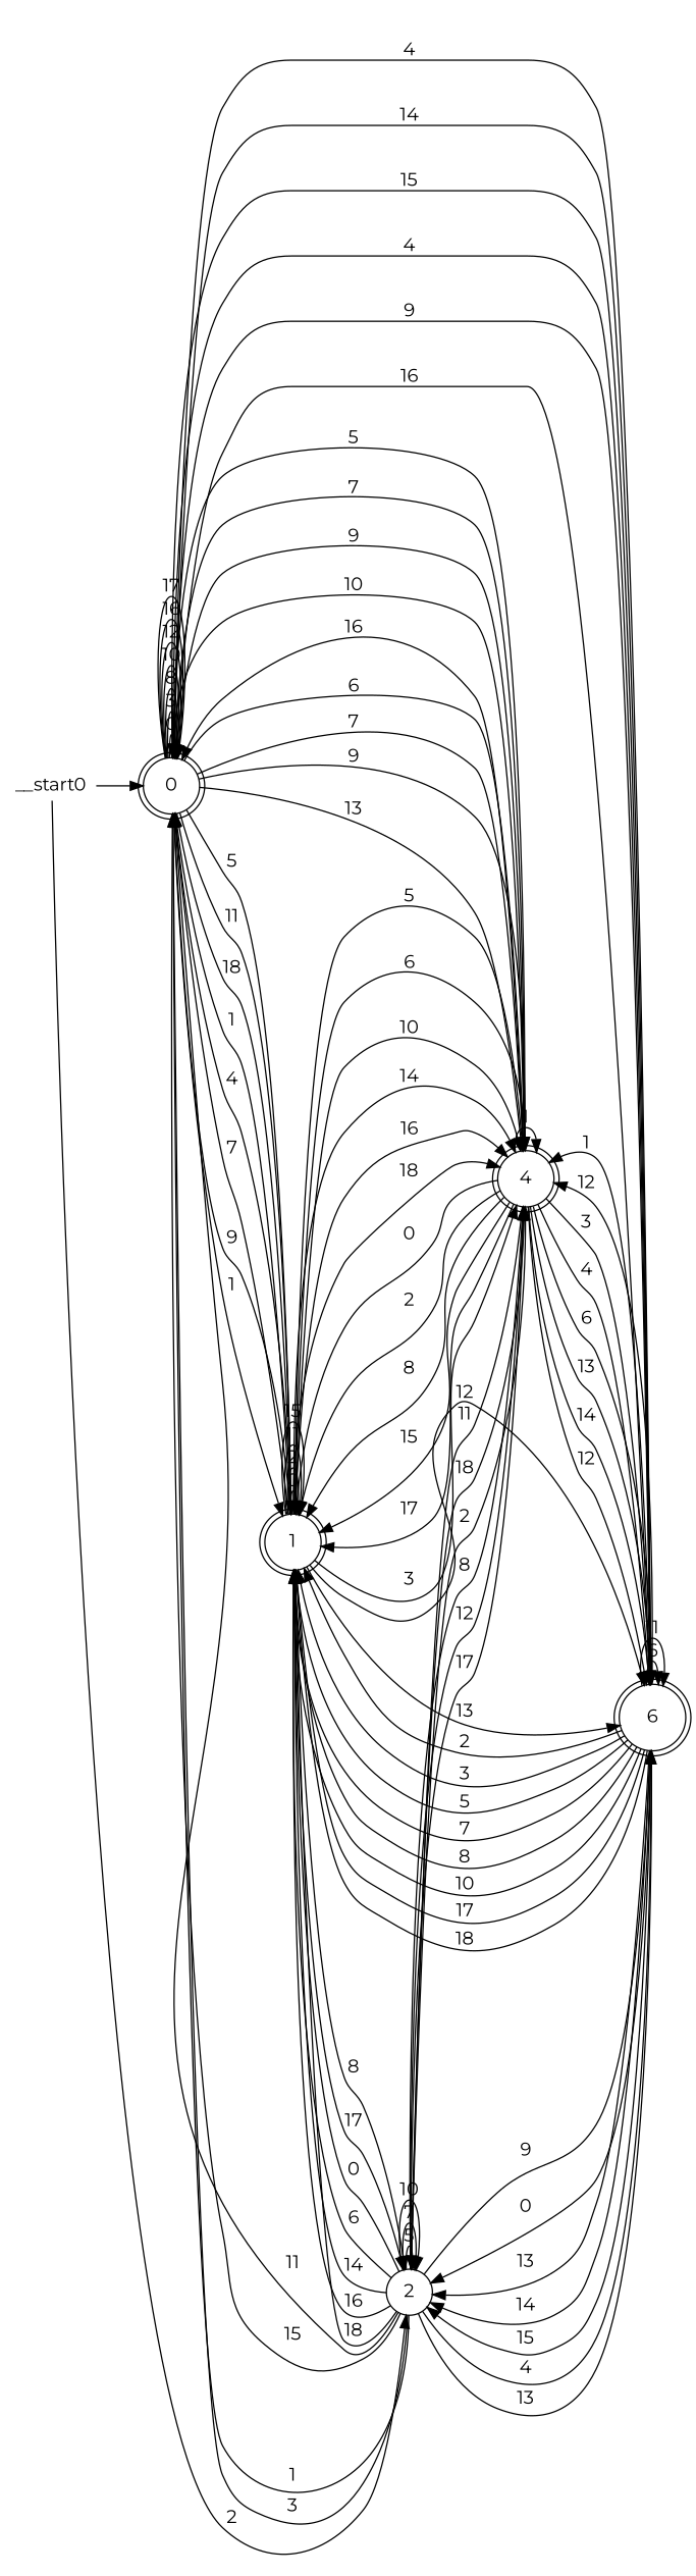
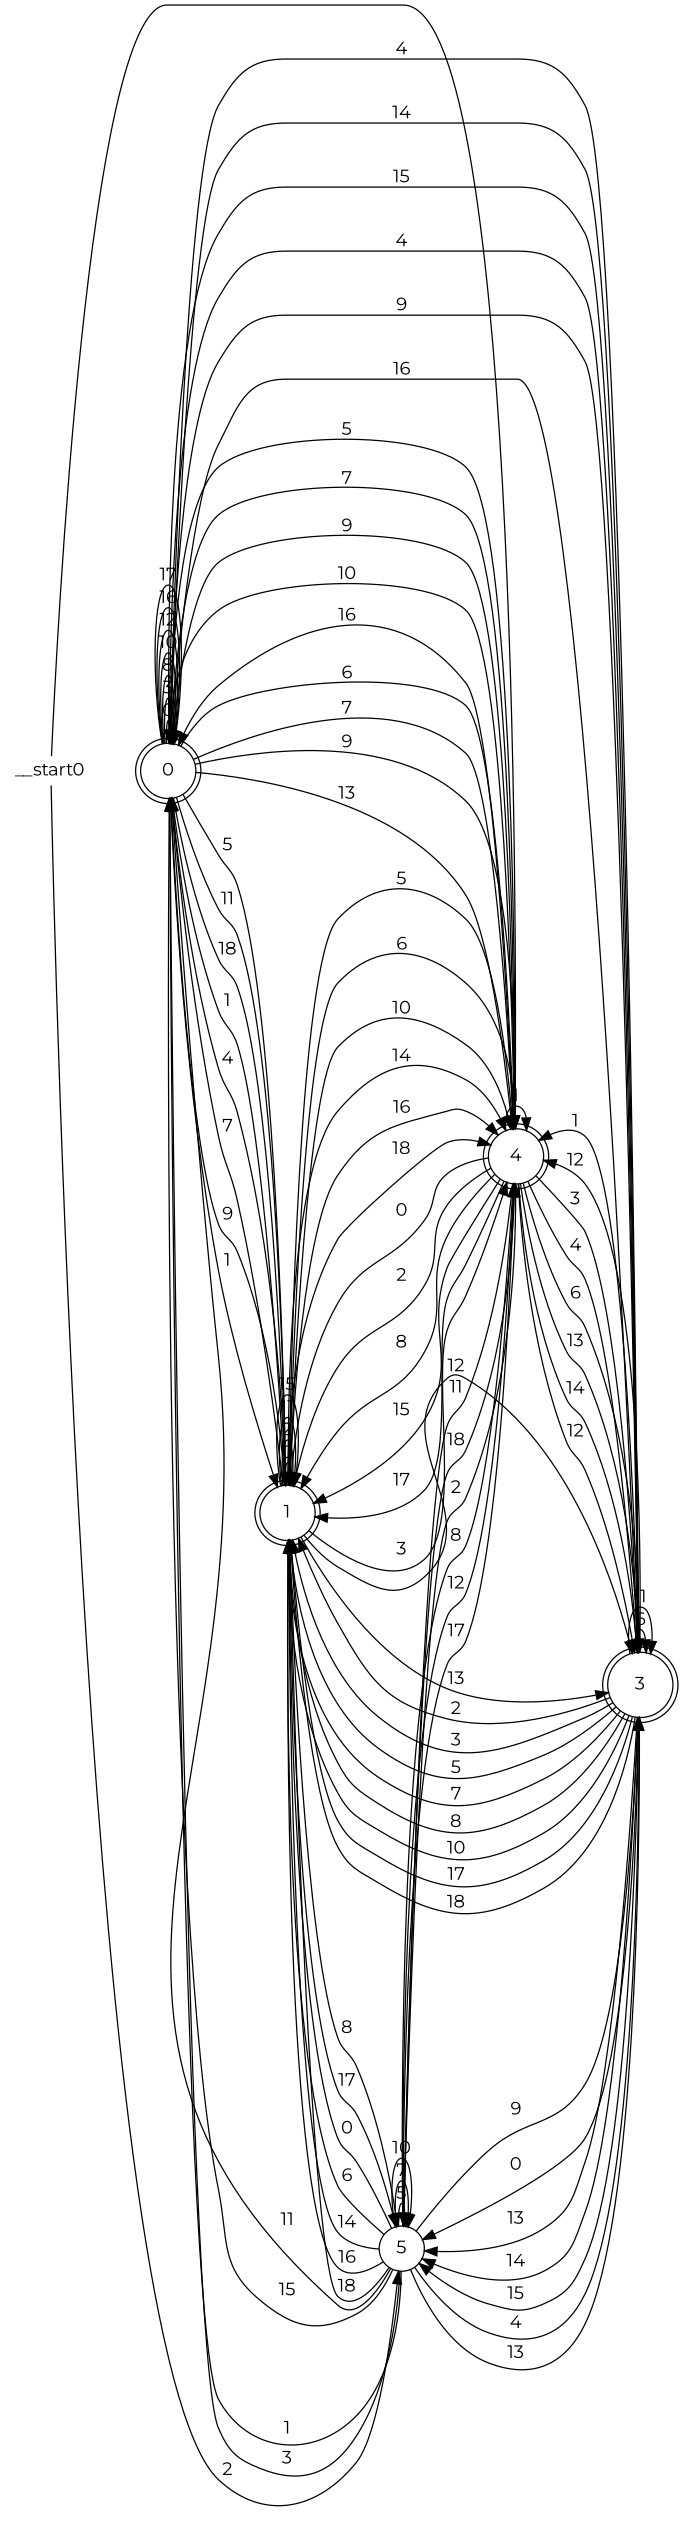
  digraph {
    fontname=Montserrat
    rankdir=LR
    node [fontname=Montserrat shape=doublecircle]
    edge [fontname=Montserrat]
    n1 [label=0]
    n2 [label=1]
-   n3 [label=6]
+   n3 [label=3]
    n4 [label=4]
-   n5 [label=2 shape=circle]
+   n5 [label=5 shape=circle]
    __start0 [height=0 shape=none width=0]
    n1 -> n1 [label=0]
    n1 -> n1 [label=3]
    n1 -> n1 [label=8]
    n1 -> n1 [label=10]
    n1 -> n1 [label=12]
    n1 -> n1 [label=16]
    n1 -> n1 [label=17]
    n1 -> n2 [label=1]
    n1 -> n2 [label=5]
    n1 -> n2 [label=11]
    n1 -> n2 [label=18]
    n1 -> n3 [label=4]
    n1 -> n3 [label=14]
    n1 -> n3 [label=15]
    n1 -> n4 [label=6]
    n1 -> n4 [label=7]
    n1 -> n4 [label=9]
    n1 -> n4 [label=13]
    n2 -> n1 [label=1]
    n2 -> n1 [label=4]
    n2 -> n1 [label=7]
    n2 -> n1 [label=9]
    n2 -> n2 [label=0]
    n2 -> n2 [label=2]
    n2 -> n2 [label=11]
    n2 -> n2 [label=15]
    n2 -> n3 [label=12]
    n2 -> n3 [label=13]
    n2 -> n4 [label=3]
    n2 -> n4 [label=5]
    n2 -> n4 [label=6]
    n2 -> n4 [label=10]
    n2 -> n4 [label=14]
    n2 -> n4 [label=16]
    n2 -> n4 [label=18]
    n2 -> n5 [label=8]
    n2 -> n5 [label=17]
    n3 -> n1 [label=4]
    n3 -> n1 [label=9]
    n3 -> n1 [label=16]
    n3 -> n2 [label=2]
    n3 -> n2 [label=3]
    n3 -> n2 [label=5]
    n3 -> n2 [label=7]
    n3 -> n2 [label=8]
    n3 -> n2 [label=10]
    n3 -> n2 [label=17]
    n3 -> n2 [label=18]
    n3 -> n3 [label=6]
    n3 -> n3 [label=11]
    n3 -> n4 [label=1]
    n3 -> n4 [label=12]
    n3 -> n5 [label=0]
    n3 -> n5 [label=13]
    n3 -> n5 [label=14]
    n3 -> n5 [label=15]
    n4 -> n1 [label=5]
    n4 -> n1 [label=7]
    n4 -> n1 [label=9]
    n4 -> n1 [label=10]
    n4 -> n1 [label=16]
    n4 -> n2 [label=0]
    n4 -> n2 [label=2]
    n4 -> n2 [label=8]
    n4 -> n2 [label=15]
    n4 -> n2 [label=17]
    n4 -> n3 [label=3]
    n4 -> n3 [label=4]
    n4 -> n3 [label=6]
    n4 -> n3 [label=12]
    n4 -> n3 [label=13]
    n4 -> n3 [label=14]
    n4 -> n4 [label=1]
    n4 -> n5 [label=11]
    n4 -> n5 [label=18]
    n5 -> n1 [label=1]
    n5 -> n1 [label=3]
    n5 -> n1 [label=11]
    n5 -> n1 [label=15]
    n5 -> n2 [label=0]
    n5 -> n2 [label=6]
    n5 -> n2 [label=14]
    n5 -> n2 [label=16]
    n5 -> n2 [label=18]
    n5 -> n3 [label=4]
    n5 -> n3 [label=9]
    n5 -> n3 [label=13]
    n5 -> n4 [label=2]
    n5 -> n4 [label=8]
    n5 -> n4 [label=12]
    n5 -> n4 [label=17]
    n5 -> n5 [label=5]
    n5 -> n5 [label=7]
    n5 -> n5 [label=10]
-   __start0 -> n1
+   __start0 -> n4
    __start0 -> n5 [label=2]
  }
